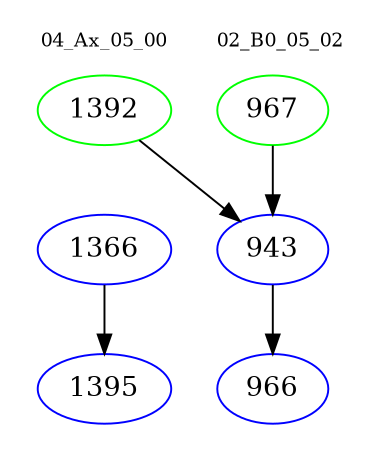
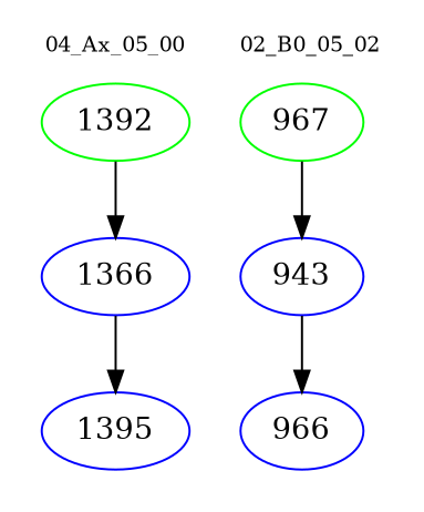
  digraph {
    node [color=blue]
    edge [color=black]
    n1 [color=green label=1392]
    n2 [label=1366]
    n3 [label=1395]
    n4 [color=green label=967]
    n5 [label=943]
    n6 [label=966]
    subgraph cluster_1 {
      color=white
      fontsize=10
      label="04_Ax_05_00"
      n1
      n2
      n3
    }
    subgraph cluster_2 {
      color=white
      fontsize=10
      label="02_B0_05_02"
      n4
      n5
      n6
    }
-   n1 -> n5
+   n1 -> n2
    n2 -> n3
    n4 -> n5
    n5 -> n6
  }
